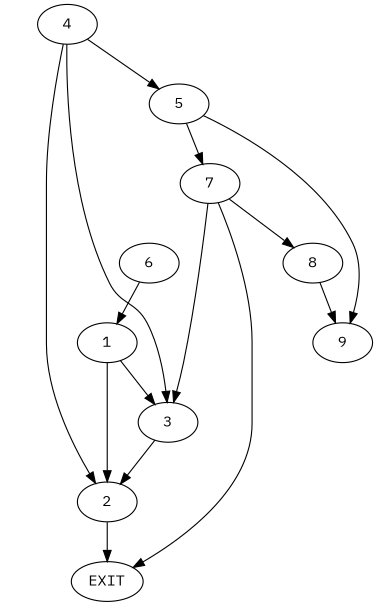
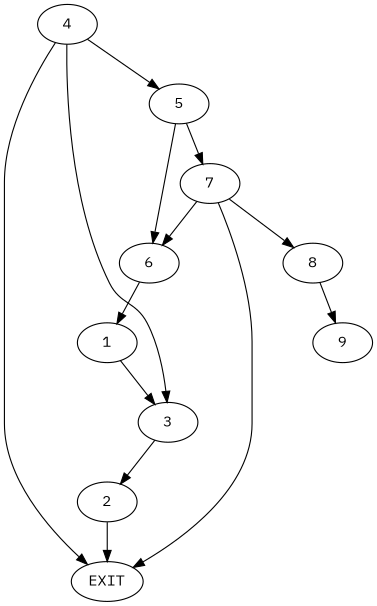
  digraph {
    fontname="IBM Plex Mono"
    node [fontname="IBM Plex Mono"]
    edge [fontname="IBM Plex Mono"]
    1
    2
    3
    n4 [label=EXIT]
    4
    5
    6
    7
    8
    9
-   1 -> 2
    1 -> 3
    2 -> n4
    3 -> 2
-   4 -> 2
+   4 -> n4
    4 -> 3
    4 -> 5
-   5 -> 9
+   5 -> 6
    5 -> 7
    6 -> 1
    7 -> n4
-   7 -> 3
+   7 -> 6
    7 -> 8
    8 -> 9
  }
